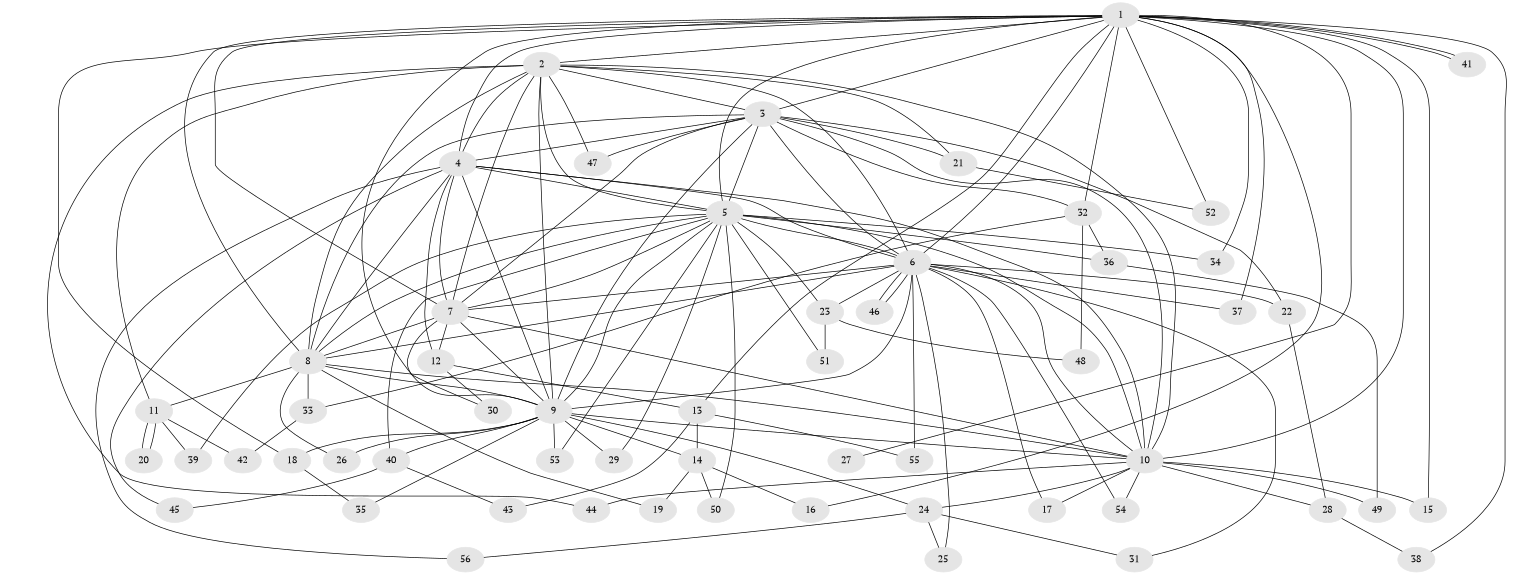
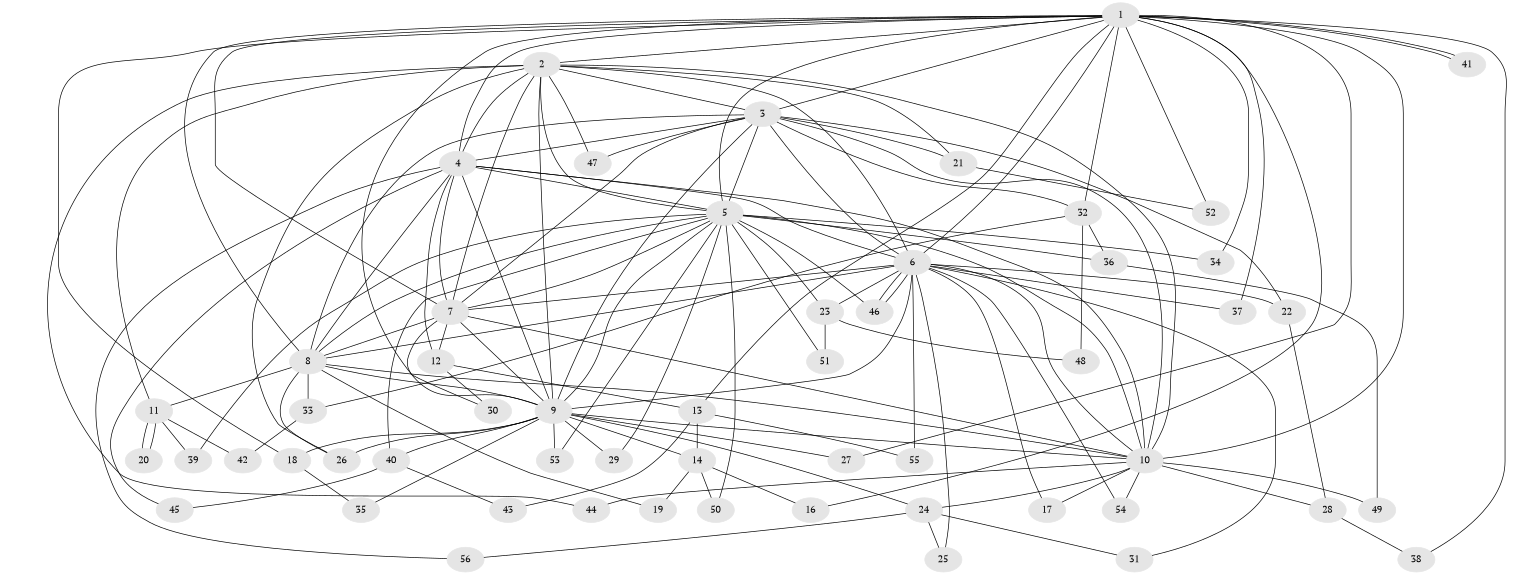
  graph {
    fontname="PT Serif"
    node [color=gray90 fontname="PT Serif" style=filled]
    edge [fontname="PT Serif"]
    1
    2
    3
    4
    5
    6
    7
    8
    9
    10
    13
-   15
    16
    18
    27
    32
    34
    37
    38
    41
    52
    11
    21
    44
    47
    22
    12
    45
    56
    23
    29
    36
    39
    40
    50
    51
    53
    17
    25
    31
    46
    54
    55
    30
    19
    26
    33
    14
    24
    35
    28
    49
    43
    48
    20
    42
    1 -- 2
    1 -- 3
    1 -- 4
    1 -- 5
    1 -- 6
    1 -- 7
    1 -- 8
    1 -- 9
    1 -- 10
    1 -- 13
-   1 -- 15
    1 -- 16
    1 -- 18
    1 -- 27
    1 -- 32
    1 -- 34
    1 -- 37
    1 -- 38
    1 -- 41
    1 -- 41
    1 -- 52
    2 -- 3
    2 -- 4
    2 -- 5
    2 -- 6
    2 -- 7
-   2 -- 8
+   2 -- 26
    2 -- 9
    2 -- 10
    2 -- 11
    2 -- 21
    2 -- 44
    2 -- 47
    3 -- 4
    3 -- 5
    3 -- 6
    3 -- 7
    3 -- 8
    3 -- 9
    3 -- 10
    3 -- 32
    3 -- 21
    3 -- 47
    3 -- 22
    4 -- 5
    4 -- 6
    4 -- 7
    4 -- 8
    4 -- 9
    4 -- 10
    4 -- 12
    4 -- 45
    4 -- 56
-   5 -- 6
+   5 -- 46
    5 -- 7
    5 -- 8
    5 -- 9
    5 -- 10
    5 -- 34
    5 -- 23
    5 -- 29
    5 -- 36
    5 -- 39
    5 -- 40
    5 -- 50
    5 -- 51
    5 -- 53
    6 -- 7
    6 -- 8
    6 -- 9
    6 -- 10
    6 -- 37
    6 -- 22
    6 -- 23
    6 -- 17
    6 -- 25
    6 -- 31
    6 -- 46
    6 -- 46
    6 -- 54
    6 -- 55
    7 -- 8
    7 -- 9
    7 -- 10
    7 -- 12
    7 -- 30
    8 -- 9
    8 -- 10
    8 -- 11
    8 -- 19
    8 -- 26
    8 -- 33
    9 -- 10
    9 -- 18
+   9 -- 27
    9 -- 29
    9 -- 40
    9 -- 53
    9 -- 26
    9 -- 14
    9 -- 24
    9 -- 35
-   10 -- 15
    10 -- 44
    10 -- 17
    10 -- 54
    10 -- 24
    10 -- 28
    10 -- 49
    13 -- 55
    13 -- 14
    13 -- 43
    18 -- 35
    32 -- 36
    32 -- 33
    32 -- 48
    11 -- 39
    11 -- 20
    11 -- 20
    11 -- 42
    21 -- 52
    22 -- 28
    12 -- 13
    12 -- 30
    23 -- 51
    23 -- 48
    36 -- 49
    40 -- 45
    40 -- 43
    33 -- 42
    14 -- 16
    14 -- 50
    14 -- 19
    24 -- 56
    24 -- 25
    24 -- 31
    28 -- 38
  }
